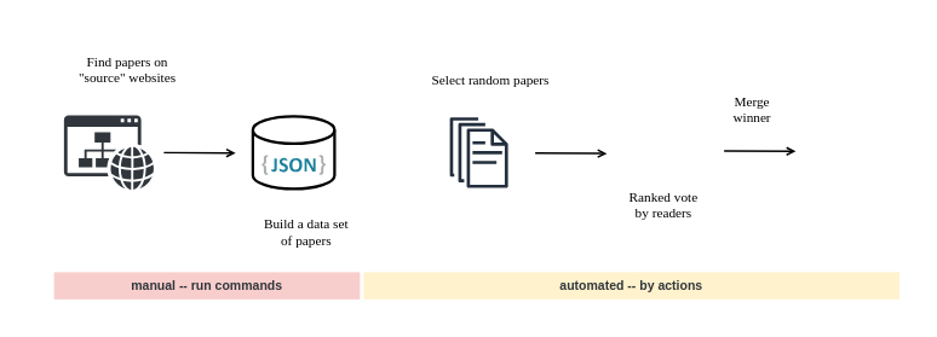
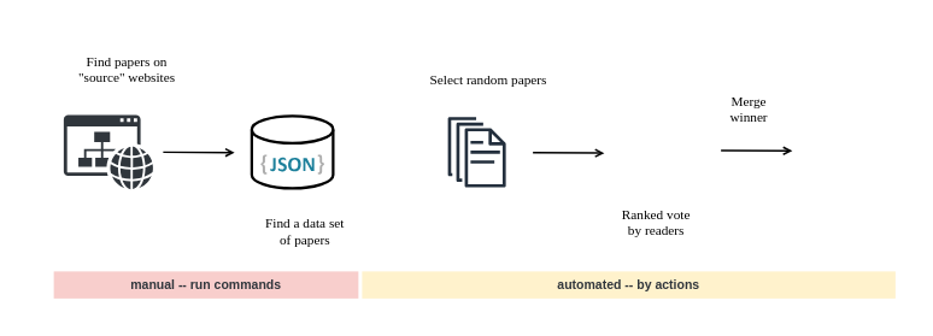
  <mxCell id="0" />
  <mxCell id="1" parent="0" />
  <mxCell id="2" value="" style="rounded=0;whiteSpace=wrap;html=1;labelBackgroundColor=#FFFFFF;labelBorderColor=default;strokeWidth=2;strokeColor=none;" parent="1" vertex="1"><mxGeometry x="20" y="20" width="990" height="330" as="geometry" /></mxCell>
  <mxCell id="3" value="" style="endArrow=open;html=1;rounded=0;strokeWidth=2;endFill=0;" parent="1" edge="1"><mxGeometry width="50" height="50" relative="1" as="geometry"><mxPoint x="180" y="168" as="sourcePoint" /><mxPoint x="259" y="168.5" as="targetPoint" /></mxGeometry></mxCell>
  <mxCell id="4" value="" style="shape=image;html=1;verticalAlign=top;verticalLabelPosition=bottom;labelBackgroundColor=#ffffff;imageAspect=0;aspect=fixed;image=https://cdn2.iconfinder.com/data/icons/essential-web-1-1/50/control-shuffle-mix-random-drag-128.png" parent="1" vertex="1"><mxGeometry x="396" y="140" width="58" height="58" as="geometry" /></mxCell>
  <mxCell id="5" value="" style="sketch=0;pointerEvents=1;shadow=0;dashed=0;html=1;strokeColor=none;fillColor=#30363C;labelPosition=center;verticalLabelPosition=bottom;verticalAlign=top;outlineConnect=0;align=center;shape=mxgraph.office.concepts.website;" parent="1" vertex="1"><mxGeometry x="70" y="126.89" width="99" height="82.22" as="geometry" /></mxCell>
  <mxCell id="6" value="Find papers on &lt;br&gt;&quot;source&quot; websites" style="text;html=1;strokeColor=none;fillColor=none;align=center;verticalAlign=middle;whiteSpace=wrap;rounded=0;fontFamily=Tahoma;fontSize=15;" parent="1" vertex="1"><mxGeometry x="70" y="61" width="140" height="30" as="geometry" /></mxCell>
- <mxCell id="7" value="Build a data set &lt;br&gt;of papers" style="text;html=1;strokeColor=none;fillColor=none;align=center;verticalAlign=middle;whiteSpace=wrap;rounded=0;fontFamily=Tahoma;fontSize=15;" parent="1" vertex="1"><mxGeometry x="252" y="240" width="170" height="30" as="geometry" /></mxCell>
+ <mxCell id="7" value="Find a data set &lt;br&gt;of papers" style="text;html=1;strokeColor=none;fillColor=none;align=center;verticalAlign=middle;whiteSpace=wrap;rounded=0;fontFamily=Tahoma;fontSize=15;" parent="1" vertex="1"><mxGeometry x="252" y="240" width="170" height="30" as="geometry" /></mxCell>
  <mxCell id="8" value="Select random papers" style="text;html=1;strokeColor=none;fillColor=none;align=center;verticalAlign=middle;whiteSpace=wrap;rounded=0;fontFamily=Tahoma;fontSize=15;" parent="1" vertex="1"><mxGeometry x="470" y="70" width="140" height="33" as="geometry" /></mxCell>
  <mxCell id="9" value="" style="endArrow=open;html=1;rounded=0;strokeWidth=2;endFill=0;" parent="1" edge="1"><mxGeometry width="50" height="50" relative="1" as="geometry"><mxPoint x="589" y="168.5" as="sourcePoint" /><mxPoint x="668" y="169" as="targetPoint" /></mxGeometry></mxCell>
- <mxCell id="10" value="Ranked&amp;nbsp;vote&lt;br&gt;by readers" style="text;html=1;strokeColor=none;fillColor=none;align=center;verticalAlign=middle;whiteSpace=wrap;rounded=0;fontFamily=Tahoma;fontSize=15;" parent="1" vertex="1"><mxGeometry x="673" y="210.11" width="115" height="30" as="geometry" /></mxCell>
+ <mxCell id="10" value="Ranked&amp;nbsp;vote&lt;br&gt;by readers" style="text;html=1;strokeColor=none;fillColor=none;align=center;verticalAlign=middle;whiteSpace=wrap;rounded=0;fontFamily=Tahoma;fontSize=15;" parent="1" vertex="1"><mxGeometry x="668" y="230.11" width="115" height="30" as="geometry" /></mxCell>
  <mxCell id="11" value="" style="shape=image;html=1;verticalAlign=top;verticalLabelPosition=bottom;labelBackgroundColor=#ffffff;imageAspect=0;aspect=fixed;image=https://cdn4.iconfinder.com/data/icons/48-bubbles/48/43.Bell-128.png" parent="1" vertex="1"><mxGeometry x="901" y="134" width="68" height="68" as="geometry" /></mxCell>
  <mxCell id="12" value="&lt;font color=&quot;#30363c&quot;&gt;manual -- run commands&lt;/font&gt;" style="rounded=0;whiteSpace=wrap;html=1;fillColor=#f8cecc;strokeColor=none;fontStyle=1;fontColor=#FFFFFF;fontSize=14;" parent="1" vertex="1"><mxGeometry x="59" y="300" width="337" height="30" as="geometry" /></mxCell>
  <mxCell id="13" value="&lt;font color=&quot;#30363c&quot;&gt;automated -- by actions&lt;/font&gt;" style="rounded=0;whiteSpace=wrap;html=1;fillColor=#fff2cc;strokeColor=none;fontColor=#FFFFFF;fontStyle=1;fontSize=14;" parent="1" vertex="1"><mxGeometry x="400" y="300" width="590" height="30" as="geometry" /></mxCell>
  <mxCell id="14" value="" style="shape=cylinder3;whiteSpace=wrap;html=1;boundedLbl=1;backgroundOutline=1;size=15;strokeWidth=3;" parent="1" vertex="1"><mxGeometry x="278" y="128" width="90" height="80" as="geometry" /></mxCell>
  <mxCell id="15" value="" style="dashed=0;outlineConnect=0;html=1;align=center;labelPosition=center;verticalLabelPosition=bottom;verticalAlign=top;shape=mxgraph.weblogos.json_2;fillColor=none;strokeColor=none;" parent="1" vertex="1"><mxGeometry x="288" y="170.63" width="70" height="21.94" as="geometry" /></mxCell>
  <mxCell id="16" value="" style="sketch=0;outlineConnect=0;fontColor=#232F3E;gradientColor=none;fillColor=#232F3D;strokeColor=none;dashed=0;verticalLabelPosition=bottom;verticalAlign=top;align=center;html=1;fontSize=12;fontStyle=0;aspect=fixed;pointerEvents=1;shape=mxgraph.aws4.documents;" parent="1" vertex="1"><mxGeometry x="495" y="129" width="64" height="78" as="geometry" /></mxCell>
  <mxCell id="17" value="" style="shape=image;html=1;verticalAlign=top;verticalLabelPosition=bottom;labelBackgroundColor=#ffffff;imageAspect=0;aspect=fixed;image=https://cdn0.iconfinder.com/data/icons/phosphor-regular-vol-3/256/list-bullets-128.png" parent="1" vertex="1"><mxGeometry x="697" y="133.5" width="69" height="69" as="geometry" /></mxCell>
  <mxCell id="18" value="" style="endArrow=open;html=1;rounded=0;strokeWidth=2;endFill=0;" parent="1" edge="1"><mxGeometry width="50" height="50" relative="1" as="geometry"><mxPoint x="797" y="166.11" as="sourcePoint" /><mxPoint x="876" y="166.61" as="targetPoint" /></mxGeometry></mxCell>
  <mxCell id="19" value="Merge&lt;br&gt;winner" style="text;html=1;strokeColor=none;fillColor=none;align=center;verticalAlign=middle;whiteSpace=wrap;rounded=0;fontFamily=Tahoma;fontSize=15;" parent="1" vertex="1"><mxGeometry x="798" y="100" width="60" height="40" as="geometry" /></mxCell>
